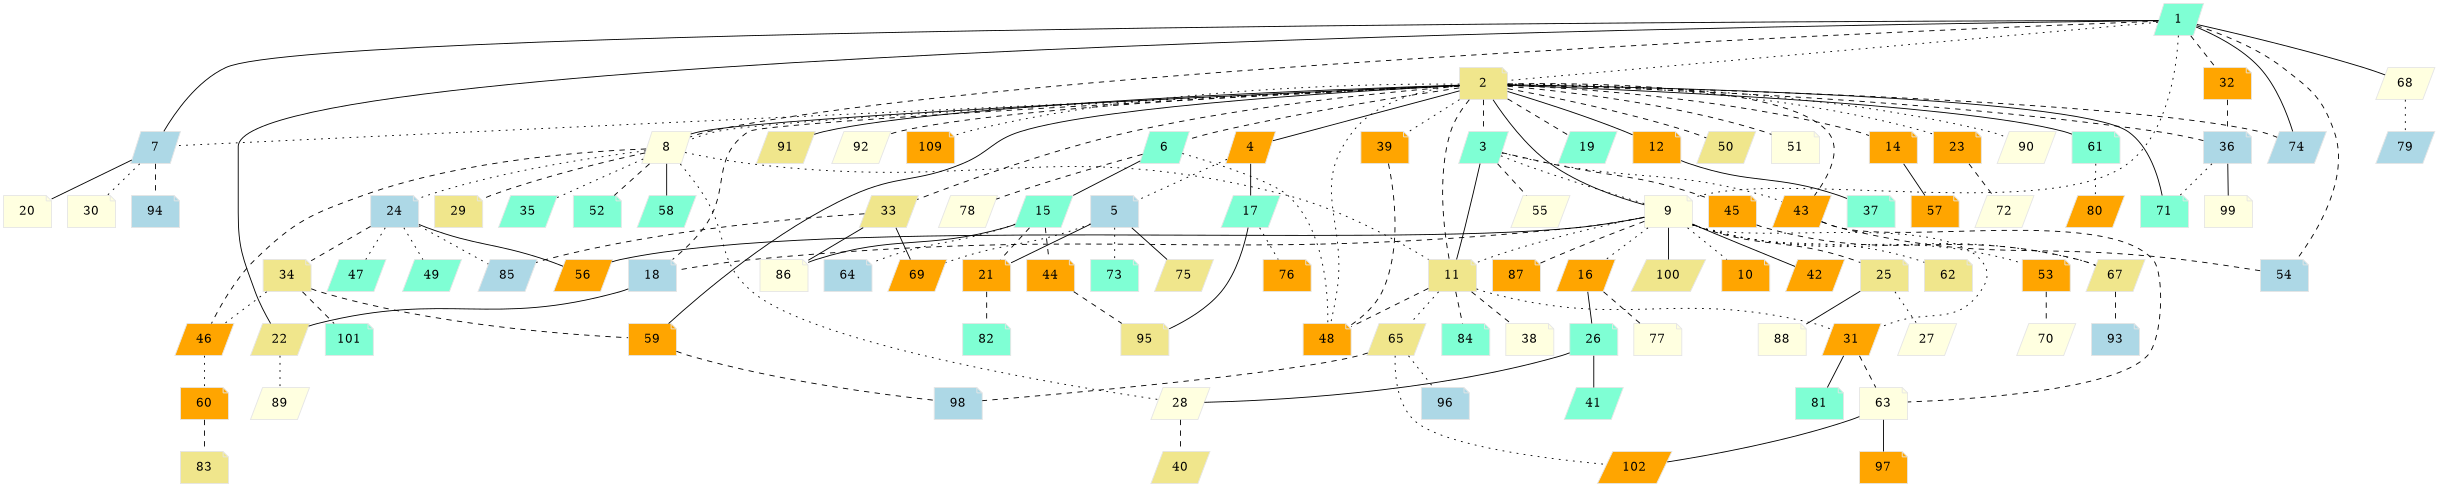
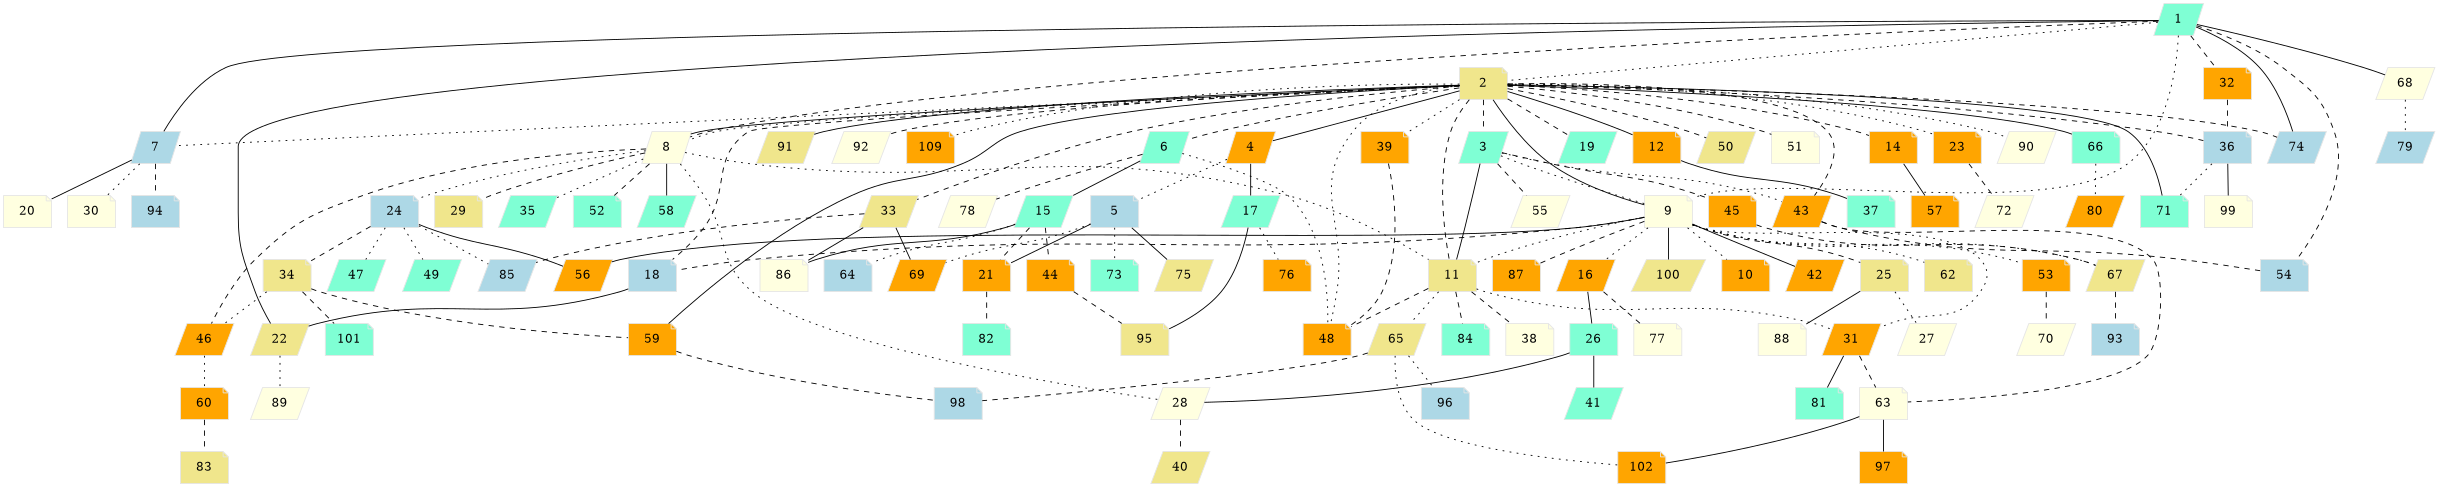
  graph {
    node [color=gray90 fillcolor=orange shape=note style=filled]
    edge [style=dashed]
    1 [fillcolor=aquamarine shape=parallelogram]
    2 [fillcolor=khaki]
    7 [fillcolor=lightblue shape=parallelogram]
    8 [fillcolor=lightyellow shape=parallelogram]
    9 [fillcolor=lightyellow]
    22 [fillcolor=khaki shape=parallelogram]
    32
    54 [fillcolor=lightblue]
    68 [fillcolor=lightyellow shape=parallelogram]
    74 [fillcolor=lightblue shape=parallelogram]
    3 [fillcolor=aquamarine shape=parallelogram]
    4 [shape=parallelogram]
    6 [fillcolor=aquamarine shape=parallelogram]
    11 [fillcolor=khaki]
    12
    14
    18 [fillcolor=lightblue]
    19 [fillcolor=aquamarine shape=parallelogram]
    23
    33 [fillcolor=khaki shape=parallelogram]
    36 [fillcolor=lightblue]
    39
    43 [shape=parallelogram]
    48
    50 [fillcolor=khaki shape=parallelogram]
    51 [fillcolor=lightyellow]
    59
-   61 [fillcolor=aquamarine]
+   61 [fillcolor=aquamarine label=66]
    71 [fillcolor=aquamarine]
    90 [fillcolor=lightyellow shape=parallelogram]
    91 [fillcolor=khaki shape=parallelogram]
    92 [fillcolor=lightyellow shape=parallelogram]
    n33 [label=109]
    20 [fillcolor=lightyellow]
    30 [fillcolor=lightyellow]
    94 [fillcolor=lightblue]
    24 [fillcolor=lightblue]
    28 [fillcolor=lightyellow shape=parallelogram]
    29 [fillcolor=khaki]
    35 [fillcolor=aquamarine shape=parallelogram]
    46 [shape=parallelogram]
    52 [fillcolor=aquamarine]
    58 [fillcolor=aquamarine shape=parallelogram]
    10
    16 [shape=parallelogram]
    25 [fillcolor=khaki]
    31 [shape=parallelogram]
    42 [shape=parallelogram]
    53
    56 [shape=parallelogram]
    62 [fillcolor=khaki]
    67 [fillcolor=khaki shape=parallelogram]
    87
    100 [fillcolor=khaki shape=parallelogram]
    89 [fillcolor=lightyellow shape=parallelogram]
    79 [fillcolor=lightblue shape=parallelogram]
    45
    55 [fillcolor=lightyellow shape=parallelogram]
    5 [fillcolor=lightblue]
    17 [fillcolor=aquamarine shape=parallelogram]
    15 [fillcolor=aquamarine shape=parallelogram]
    78 [fillcolor=lightyellow shape=parallelogram]
    38 [fillcolor=lightyellow]
    65 [fillcolor=khaki shape=parallelogram]
    84 [fillcolor=aquamarine]
    37 [fillcolor=aquamarine]
    57
    72 [fillcolor=lightyellow shape=parallelogram]
    69 [shape=parallelogram]
    86 [fillcolor=lightyellow]
    85 [fillcolor=lightblue shape=parallelogram]
    99 [fillcolor=lightyellow]
    63 [fillcolor=lightyellow]
    98 [fillcolor=lightblue]
    80 [shape=parallelogram]
    21
    73 [fillcolor=aquamarine]
    75 [fillcolor=khaki shape=parallelogram]
    76
    95 [fillcolor=khaki]
    82 [fillcolor=aquamarine]
    44
    64 [fillcolor=lightblue]
    34 [fillcolor=khaki]
    47 [fillcolor=aquamarine shape=parallelogram]
    49 [fillcolor=aquamarine shape=parallelogram]
    40 [fillcolor=khaki shape=parallelogram]
    60
    26 [fillcolor=aquamarine]
    77 [fillcolor=lightyellow]
    27 [fillcolor=lightyellow shape=parallelogram]
    88 [fillcolor=lightyellow]
    81 [fillcolor=aquamarine]
    70 [fillcolor=lightyellow shape=parallelogram]
    93 [fillcolor=lightblue]
-   102 [shape=parallelogram]
+   102
    96 [fillcolor=lightblue]
    41 [fillcolor=aquamarine shape=parallelogram]
    101 [fillcolor=aquamarine]
    97
    83 [fillcolor=khaki]
    1 -- 2 [style=dotted]
    1 -- 7 [style=solid]
    1 -- 8
    1 -- 9 [style=dotted]
    1 -- 22 [style=solid]
    1 -- 32
    1 -- 54
    1 -- 68 [style=solid]
    1 -- 74 [style=solid]
    2 -- 7 [style=dotted]
    2 -- 8 [style=solid]
    2 -- 8 [style=dotted]
    2 -- 9 [style=solid]
    2 -- 74
    2 -- 3
    2 -- 4 [style=solid]
    2 -- 6
    2 -- 11
    2 -- 12 [style=solid]
    2 -- 14
    2 -- 18
    2 -- 19
    2 -- 23 [style=dotted]
    2 -- 33
    2 -- 36
    2 -- 39 [style=dotted]
    2 -- 43
    2 -- 48 [style=dotted]
    2 -- 50
    2 -- 51
    2 -- 59 [style=solid]
    2 -- 61 [style=solid]
    2 -- 71 [style=solid]
    2 -- 90 [style=dotted]
    2 -- 91 [style=solid]
    2 -- 92
    2 -- n33 [style=dotted]
    7 -- 20 [style=solid]
    7 -- 30 [style=dotted]
    7 -- 94
    8 -- 11 [style=dotted]
    8 -- 24 [style=dotted]
    8 -- 28 [style=dotted]
    8 -- 29
    8 -- 35 [style=dotted]
    8 -- 46
    8 -- 52
    8 -- 58 [style=solid]
    9 -- 11 [style=dotted]
    9 -- 18
    9 -- 10 [style=dotted]
    9 -- 16 [style=dotted]
    9 -- 25
    9 -- 31 [style=dotted]
    9 -- 42 [style=solid]
    9 -- 53 [style=dotted]
    9 -- 56 [style=solid]
    9 -- 62 [style=dotted]
    9 -- 67 [style=dotted]
    9 -- 87
    9 -- 100 [style=solid]
    22 -- 89 [style=dotted]
    32 -- 36
    68 -- 79 [style=dotted]
    3 -- 9 [style=dotted]
    3 -- 11 [style=solid]
    3 -- 43 [style=dotted]
    3 -- 45
    3 -- 55
    4 -- 5 [style=dotted]
    4 -- 17 [style=solid]
    6 -- 48 [style=dotted]
    6 -- 15 [style=solid]
    6 -- 78
    11 -- 48
    11 -- 31 [style=dotted]
    11 -- 38
    11 -- 65 [style=dotted]
    11 -- 84
    12 -- 37 [style=solid]
    14 -- 57 [style=solid]
    18 -- 22 [style=solid]
    23 -- 72
    33 -- 69 [style=solid]
    33 -- 86 [style=solid]
    33 -- 85
    36 -- 71 [style=dotted]
    36 -- 99 [style=solid]
    39 -- 48
    43 -- 54
    43 -- 63
    59 -- 98
    61 -- 80 [style=dotted]
    24 -- 56 [style=solid]
    24 -- 85 [style=dotted]
    24 -- 34
    24 -- 47 [style=dotted]
    24 -- 49 [style=dotted]
    28 -- 40
    46 -- 60 [style=dotted]
    16 -- 26 [style=solid]
    16 -- 77
    25 -- 27 [style=dotted]
    25 -- 88 [style=solid]
    31 -- 63
    31 -- 81 [style=solid]
    53 -- 70
    67 -- 93
    45 -- 67
    5 -- 69 [style=dotted]
    5 -- 21 [style=solid]
    5 -- 73 [style=dotted]
    5 -- 75 [style=solid]
    17 -- 76 [style=dotted]
    17 -- 95 [style=solid]
    15 -- 86 [style=solid]
    15 -- 21
    15 -- 44
    15 -- 64 [style=dotted]
    65 -- 98
    65 -- 102 [style=dotted]
    65 -- 96 [style=dotted]
    63 -- 102 [style=solid]
    63 -- 97 [style=solid]
    21 -- 82
    44 -- 95
    34 -- 59
    34 -- 46 [style=dotted]
    34 -- 101
    60 -- 83
    26 -- 28 [style=solid]
    26 -- 41 [style=solid]
  }
